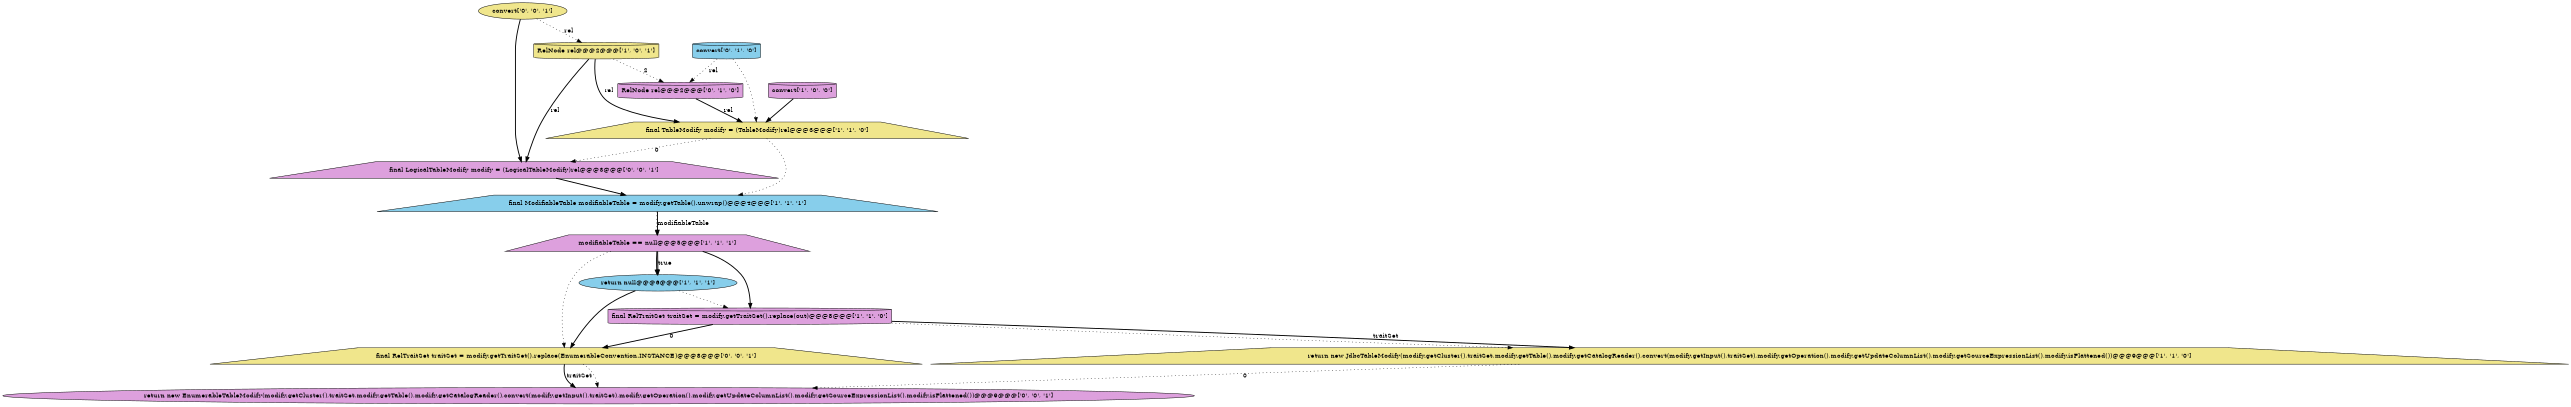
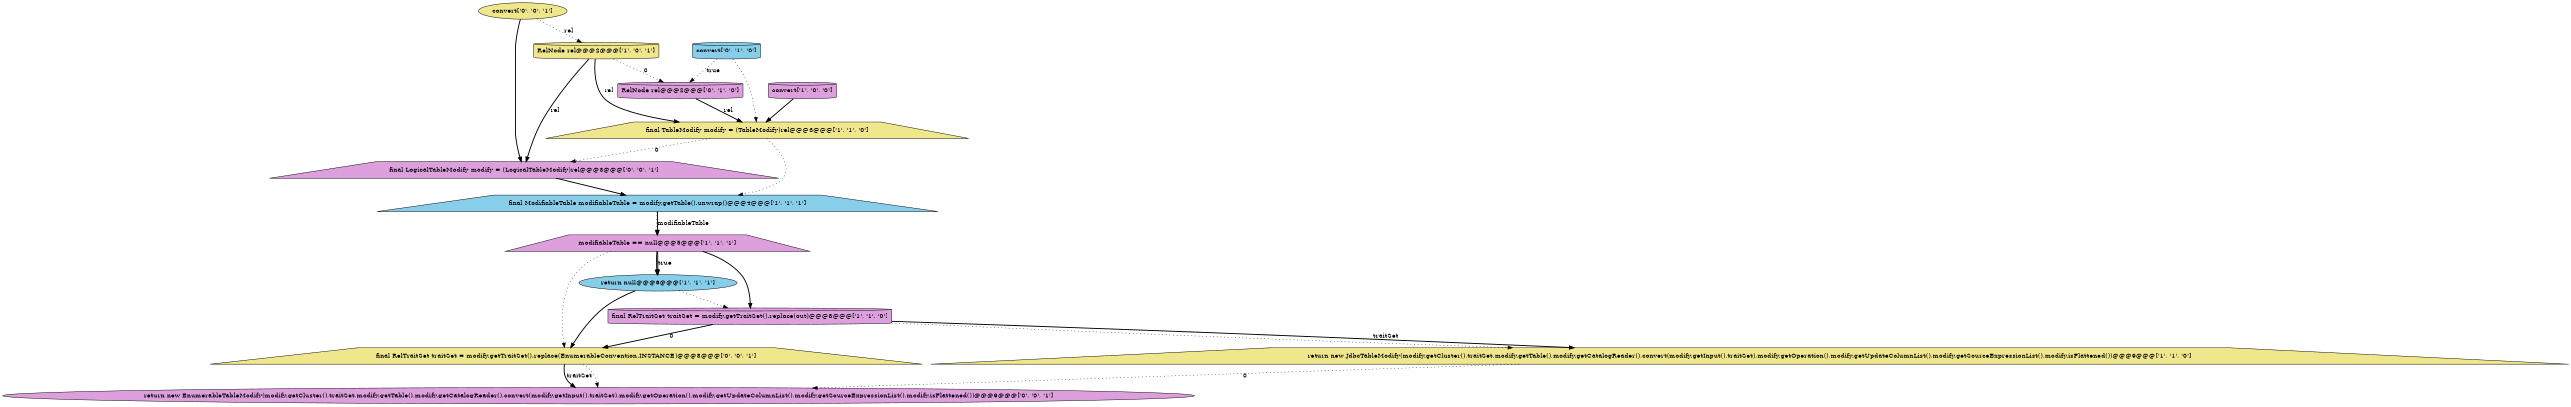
  digraph {
    node [fillcolor=plum shape=trapezium style=filled]
    edge [style=bold]
    n1 [fillcolor=skyblue label="final ModifiableTable modifiableTable = modify.getTable().unwrap()@@@4@@@['1', '1', '1']"]
    n2 [label="modifiableTable == null@@@5@@@['1', '1', '1']"]
    n3 [fillcolor=skyblue label="return null@@@6@@@['1', '1', '1']" shape=ellipse]
    n4 [label="final RelTraitSet traitSet = modify.getTraitSet().replace(out)@@@8@@@['1', '1', '0']" shape=cylinder]
    n5 [fillcolor=khaki label="final RelTraitSet traitSet = modify.getTraitSet().replace(EnumerableConvention.INSTANCE)@@@8@@@['0', '0', '1']"]
    n6 [fillcolor=khaki label="convert['0', '0', '1']" shape=ellipse]
    n7 [fillcolor=khaki label="RelNode rel@@@2@@@['1', '0', '1']" shape=cylinder]
    n8 [label="final LogicalTableModify modify = (LogicalTableModify)rel@@@3@@@['0', '0', '1']"]
    n9 [label="RelNode rel@@@2@@@['0', '1', '0']" shape=cylinder]
    n10 [fillcolor=khaki label="final TableModify modify = (TableModify)rel@@@3@@@['1', '1', '0']"]
    n11 [fillcolor=khaki label="return new JdbcTableModify(modify.getCluster(),traitSet,modify.getTable(),modify.getCatalogReader(),convert(modify.getInput(),traitSet),modify.getOperation(),modify.getUpdateColumnList(),modify.getSourceExpressionList(),modify.isFlattened())@@@9@@@['1', '1', '0']"]
    n12 [label="return new EnumerableTableModify(modify.getCluster(),traitSet,modify.getTable(),modify.getCatalogReader(),convert(modify.getInput(),traitSet),modify.getOperation(),modify.getUpdateColumnList(),modify.getSourceExpressionList(),modify.isFlattened())@@@9@@@['0', '0', '1']" shape=ellipse]
    n13 [fillcolor=skyblue label="convert['0', '1', '0']" shape=cylinder]
    n14 [label="convert['1', '0', '0']" shape=cylinder]
    n1 -> n2 [style=dotted]
    n1 -> n2 [label=modifiableTable]
    n2 -> n3
    n2 -> n3 [label=true]
    n2 -> n4
    n2 -> n5 [style=dotted]
    n3 -> n4 [style=dotted]
    n3 -> n5
    n4 -> n5 [label=0]
    n4 -> n11 [style=dotted]
    n4 -> n11 [label=traitSet]
    n5 -> n12 [label=traitSet]
    n5 -> n12 [style=dotted]
    n6 -> n7 [label=rel style=dotted]
    n6 -> n8
    n7 -> n8 [label=rel]
-   n7 -> n9 [label=2 style=dotted]
+   n7 -> n9 [label=0 style=dotted]
    n7 -> n10 [label=rel]
    n8 -> n1
    n9 -> n10 [label=rel]
    n10 -> n1 [style=dotted]
    n10 -> n8 [label=0 style=dotted]
    n11 -> n12 [label=0 style=dotted]
-   n13 -> n9 [label=rel style=dotted]
+   n13 -> n9 [label=true style=dotted]
    n13 -> n10 [style=dotted]
    n14 -> n10
  }
